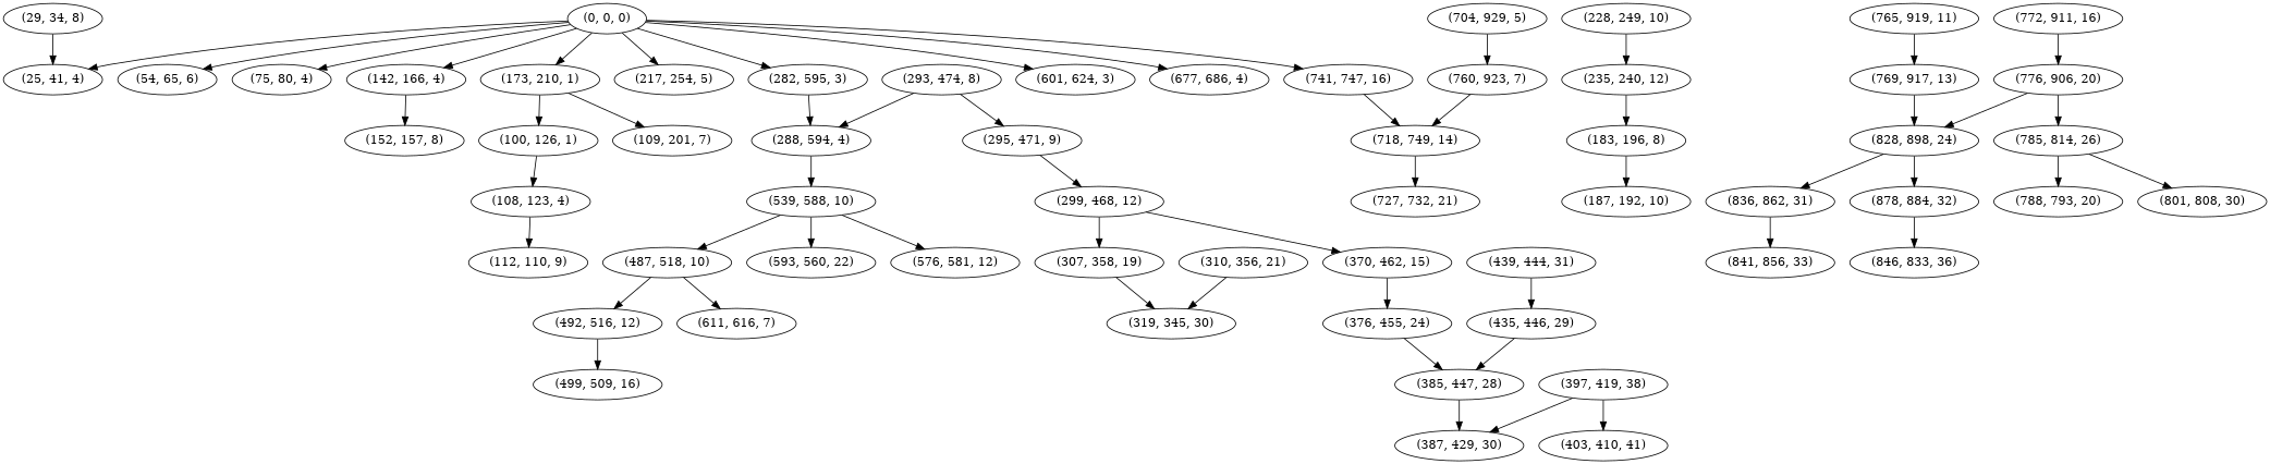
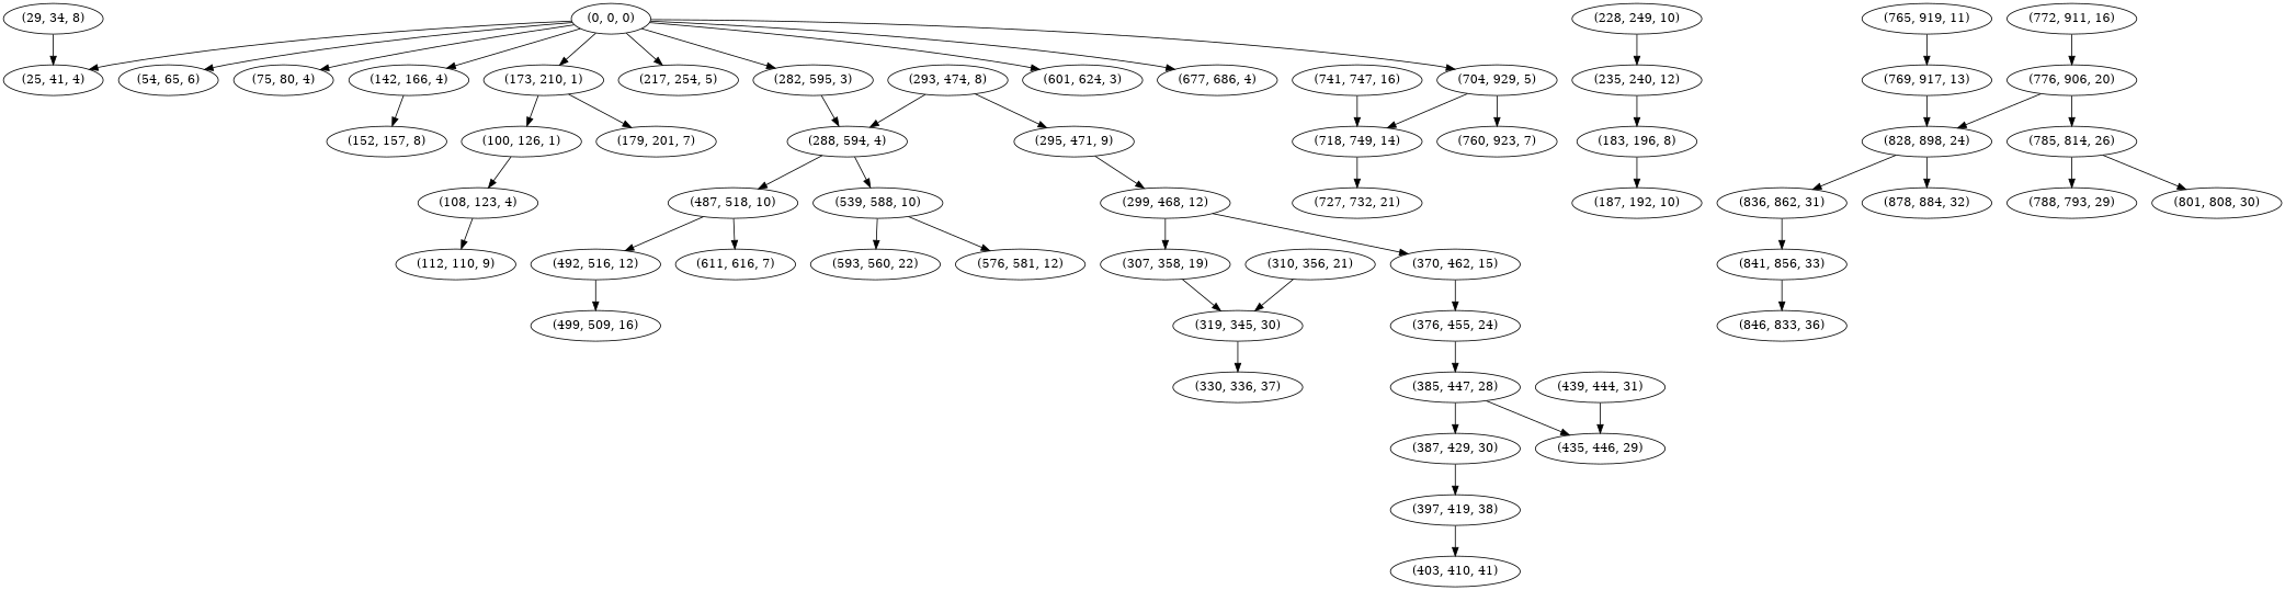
  digraph {
    "(0, 0, 0)"
    "(25, 41, 4)"
    "(54, 65, 6)"
    "(75, 80, 4)"
    "(142, 166, 4)"
    "(173, 210, 1)"
    "(217, 254, 5)"
    "(282, 595, 3)"
    "(601, 624, 3)"
    "(677, 686, 4)"
    "(704, 929, 5)"
    n12 [label="(108, 123, 4)"]
    "(100, 126, 1)"
    "(152, 157, 8)"
-   "(179, 201, 7)" [label="(109, 201, 7)"]
+   "(179, 201, 7)"
    "(288, 594, 4)"
    "(718, 749, 14)"
    "(760, 923, 7)"
    "(29, 34, 8)"
    n20 [label="(112, 110, 9)"]
    "(183, 196, 8)"
    "(187, 192, 10)"
    "(228, 249, 10)"
    "(235, 240, 12)"
    "(487, 518, 10)"
    "(539, 588, 10)"
    "(293, 474, 8)"
    "(295, 471, 9)"
    "(492, 516, 12)"
    "(611, 616, 7)"
    n31 [label="(593, 560, 22)"]
    "(576, 581, 12)"
    "(299, 468, 12)"
    "(307, 358, 19)"
    "(370, 462, 15)"
    "(319, 345, 30)"
    n37 [label="(376, 455, 24)"]
    "(310, 356, 21)"
+   "(330, 336, 37)"
    "(385, 447, 28)"
    "(387, 429, 30)"
    "(435, 446, 29)"
    "(397, 419, 38)"
    "(403, 410, 41)"
    "(439, 444, 31)"
    "(499, 509, 16)"
    "(727, 732, 21)"
    "(741, 747, 16)"
    "(765, 919, 11)"
    "(769, 917, 13)"
    "(828, 898, 24)"
    "(772, 911, 16)"
    "(776, 906, 20)"
    "(785, 814, 26)"
-   "(788, 793, 29)" [label="(788, 793, 20)"]
+   "(788, 793, 29)"
    "(801, 808, 30)"
    "(836, 862, 31)"
    "(878, 884, 32)"
    "(841, 856, 33)"
    n60 [label="(846, 833, 36)"]
    "(0, 0, 0)" -> "(25, 41, 4)"
    "(0, 0, 0)" -> "(54, 65, 6)"
    "(0, 0, 0)" -> "(75, 80, 4)"
    "(0, 0, 0)" -> "(142, 166, 4)"
    "(0, 0, 0)" -> "(173, 210, 1)"
    "(0, 0, 0)" -> "(217, 254, 5)"
    "(0, 0, 0)" -> "(282, 595, 3)"
    "(0, 0, 0)" -> "(601, 624, 3)"
    "(0, 0, 0)" -> "(677, 686, 4)"
-   "(0, 0, 0)" -> "(741, 747, 16)"
+   "(0, 0, 0)" -> "(704, 929, 5)"
    "(142, 166, 4)" -> "(152, 157, 8)"
    "(173, 210, 1)" -> "(100, 126, 1)"
    "(173, 210, 1)" -> "(179, 201, 7)"
    "(282, 595, 3)" -> "(288, 594, 4)"
-   "(760, 923, 7)" -> "(718, 749, 14)"
+   "(704, 929, 5)" -> "(718, 749, 14)"
    "(704, 929, 5)" -> "(760, 923, 7)"
    n12 -> n20
    "(100, 126, 1)" -> n12
-   "(539, 588, 10)" -> "(487, 518, 10)"
+   "(288, 594, 4)" -> "(487, 518, 10)"
    "(288, 594, 4)" -> "(539, 588, 10)"
    "(718, 749, 14)" -> "(727, 732, 21)"
    "(29, 34, 8)" -> "(25, 41, 4)"
    "(183, 196, 8)" -> "(187, 192, 10)"
    "(228, 249, 10)" -> "(235, 240, 12)"
    "(235, 240, 12)" -> "(183, 196, 8)"
    "(487, 518, 10)" -> "(492, 516, 12)"
    "(487, 518, 10)" -> "(611, 616, 7)"
    "(539, 588, 10)" -> n31
    "(539, 588, 10)" -> "(576, 581, 12)"
    "(293, 474, 8)" -> "(288, 594, 4)"
    "(293, 474, 8)" -> "(295, 471, 9)"
    "(295, 471, 9)" -> "(299, 468, 12)"
    "(492, 516, 12)" -> "(499, 509, 16)"
    "(299, 468, 12)" -> "(307, 358, 19)"
    "(299, 468, 12)" -> "(370, 462, 15)"
    "(307, 358, 19)" -> "(319, 345, 30)"
    "(370, 462, 15)" -> n37
+   "(319, 345, 30)" -> "(330, 336, 37)"
    n37 -> "(385, 447, 28)"
    "(310, 356, 21)" -> "(319, 345, 30)"
    "(385, 447, 28)" -> "(387, 429, 30)"
-   "(435, 446, 29)" -> "(385, 447, 28)"
-   "(397, 419, 38)" -> "(387, 429, 30)"
+   "(385, 447, 28)" -> "(435, 446, 29)"
+   "(387, 429, 30)" -> "(397, 419, 38)"
    "(397, 419, 38)" -> "(403, 410, 41)"
    "(439, 444, 31)" -> "(435, 446, 29)"
    "(741, 747, 16)" -> "(718, 749, 14)"
    "(765, 919, 11)" -> "(769, 917, 13)"
    "(769, 917, 13)" -> "(828, 898, 24)"
    "(828, 898, 24)" -> "(836, 862, 31)"
    "(828, 898, 24)" -> "(878, 884, 32)"
    "(772, 911, 16)" -> "(776, 906, 20)"
    "(776, 906, 20)" -> "(828, 898, 24)"
    "(776, 906, 20)" -> "(785, 814, 26)"
    "(785, 814, 26)" -> "(788, 793, 29)"
    "(785, 814, 26)" -> "(801, 808, 30)"
    "(836, 862, 31)" -> "(841, 856, 33)"
-   "(878, 884, 32)" -> n60
+   "(841, 856, 33)" -> n60
  }
